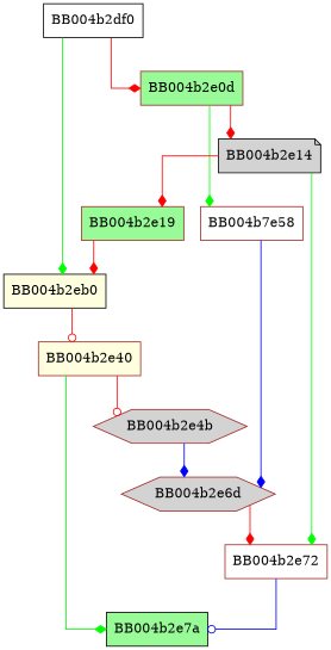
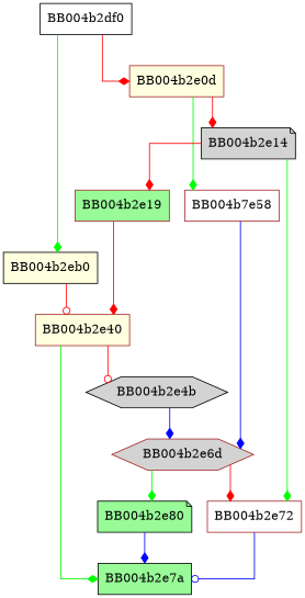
  digraph {
    splines=ortho
    node [color=black fillcolor=lightyellow shape=box style=filled]
    edge [arrowhead=diamond color=red]
    BB004b2eb0
    BB004b2df0 [fillcolor=white]
-   BB004b2e0d [color=brown fillcolor=palegreen]
+   BB004b2e0d [color=brown]
    BB004b2e40 [color=brown]
    n5 [color=brown fillcolor=white label=BB004b7e58]
    BB004b2e14 [fillcolor=lightgrey shape=note]
    BB004b2e7a [fillcolor=palegreen]
-   BB004b2e4b [color=brown fillcolor=lightgrey shape=hexagon]
+   BB004b2e4b [fillcolor=lightgrey shape=hexagon]
    BB004b2e6d [color=brown fillcolor=lightgrey shape=hexagon]
    BB004b2e72 [color=brown fillcolor=white]
    BB004b2e19 [color=brown fillcolor=palegreen]
+   BB004b2e80 [fillcolor=palegreen shape=note]
    BB004b2eb0 -> BB004b2e40 [arrowhead=odot]
    BB004b2df0 -> BB004b2eb0 [color=green]
    BB004b2df0 -> BB004b2e0d
    BB004b2e0d -> n5 [color=green]
    BB004b2e0d -> BB004b2e14
    BB004b2e40 -> BB004b2e7a [color=green]
    BB004b2e40 -> BB004b2e4b [arrowhead=odot]
    n5 -> BB004b2e6d [color=blue]
    BB004b2e14 -> BB004b2e72 [color=green]
    BB004b2e14 -> BB004b2e19
    BB004b2e4b -> BB004b2e6d [color=blue]
    BB004b2e6d -> BB004b2e72
+   BB004b2e6d -> BB004b2e80 [color=green]
    BB004b2e72 -> BB004b2e7a [arrowhead=odot color=blue]
-   BB004b2e19 -> BB004b2eb0
+   BB004b2e19 -> BB004b2e40
+   BB004b2e80 -> BB004b2e7a [color=blue]
  }
